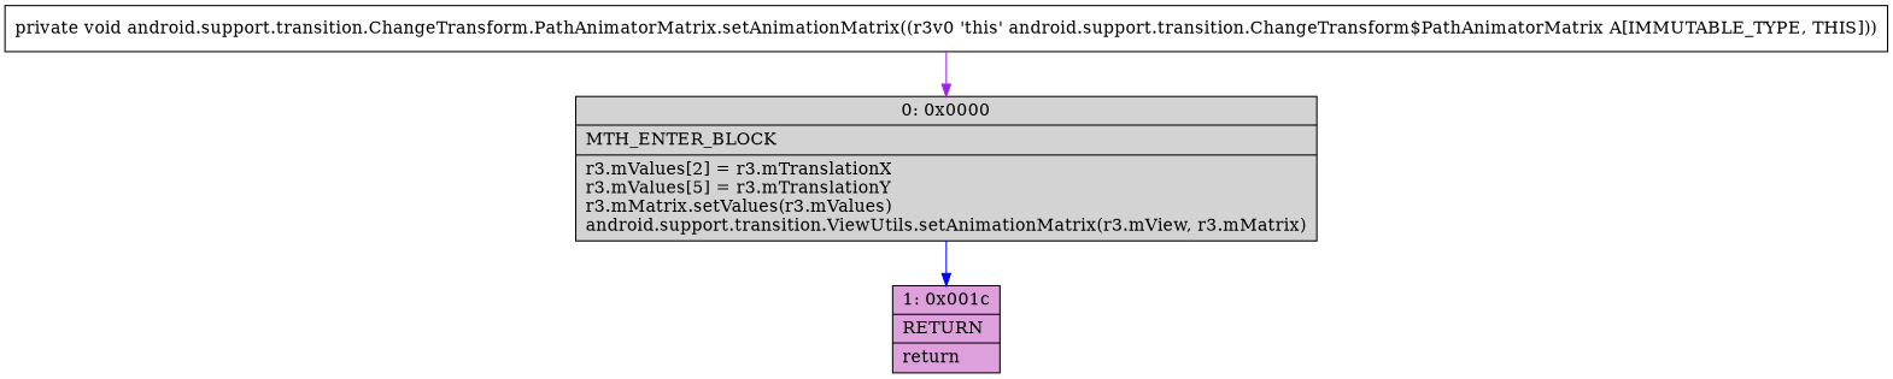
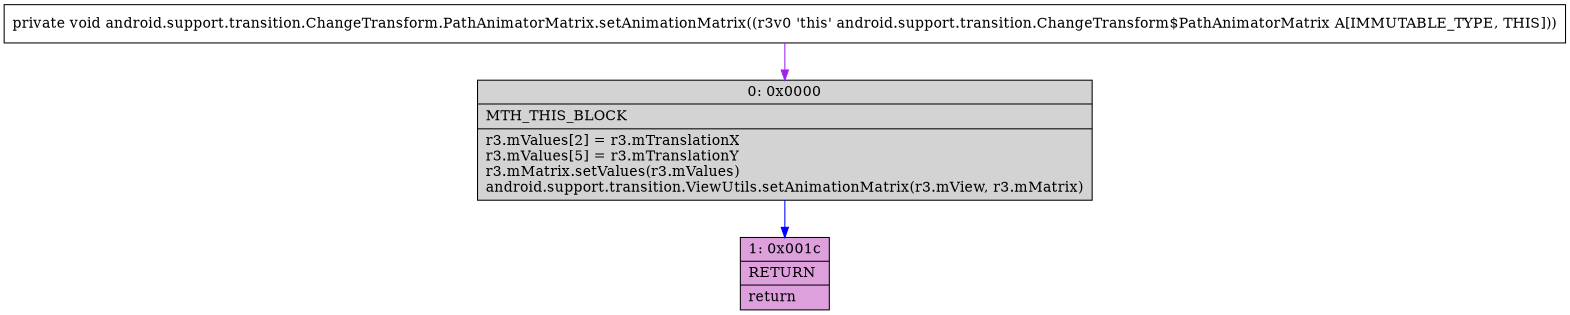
  digraph {
    node [shape=record style=filled]
-   n1 [label="{0\:\ 0x0000|MTH_ENTER_BLOCK\l|r3.mValues[2] = r3.mTranslationX\lr3.mValues[5] = r3.mTranslationY\lr3.mMatrix.setValues(r3.mValues)\landroid.support.transition.ViewUtils.setAnimationMatrix(r3.mView, r3.mMatrix)\l}" fillcolor=lightgrey]
+   n1 [label="{0\:\ 0x0000|MTH_THIS_BLOCK\l|r3.mValues[2] = r3.mTranslationX\lr3.mValues[5] = r3.mTranslationY\lr3.mMatrix.setValues(r3.mValues)\landroid.support.transition.ViewUtils.setAnimationMatrix(r3.mView, r3.mMatrix)\l}" fillcolor=lightgrey]
    n2 [label="{1\:\ 0x001c|RETURN\l|return\l}" fillcolor=plum]
    n3 [label="{private void android.support.transition.ChangeTransform.PathAnimatorMatrix.setAnimationMatrix((r3v0 'this' android.support.transition.ChangeTransform$PathAnimatorMatrix A[IMMUTABLE_TYPE, THIS])) }" fillcolor=white]
    n1 -> n2 [color=blue]
    n3 -> n1 [color=purple]
  }
